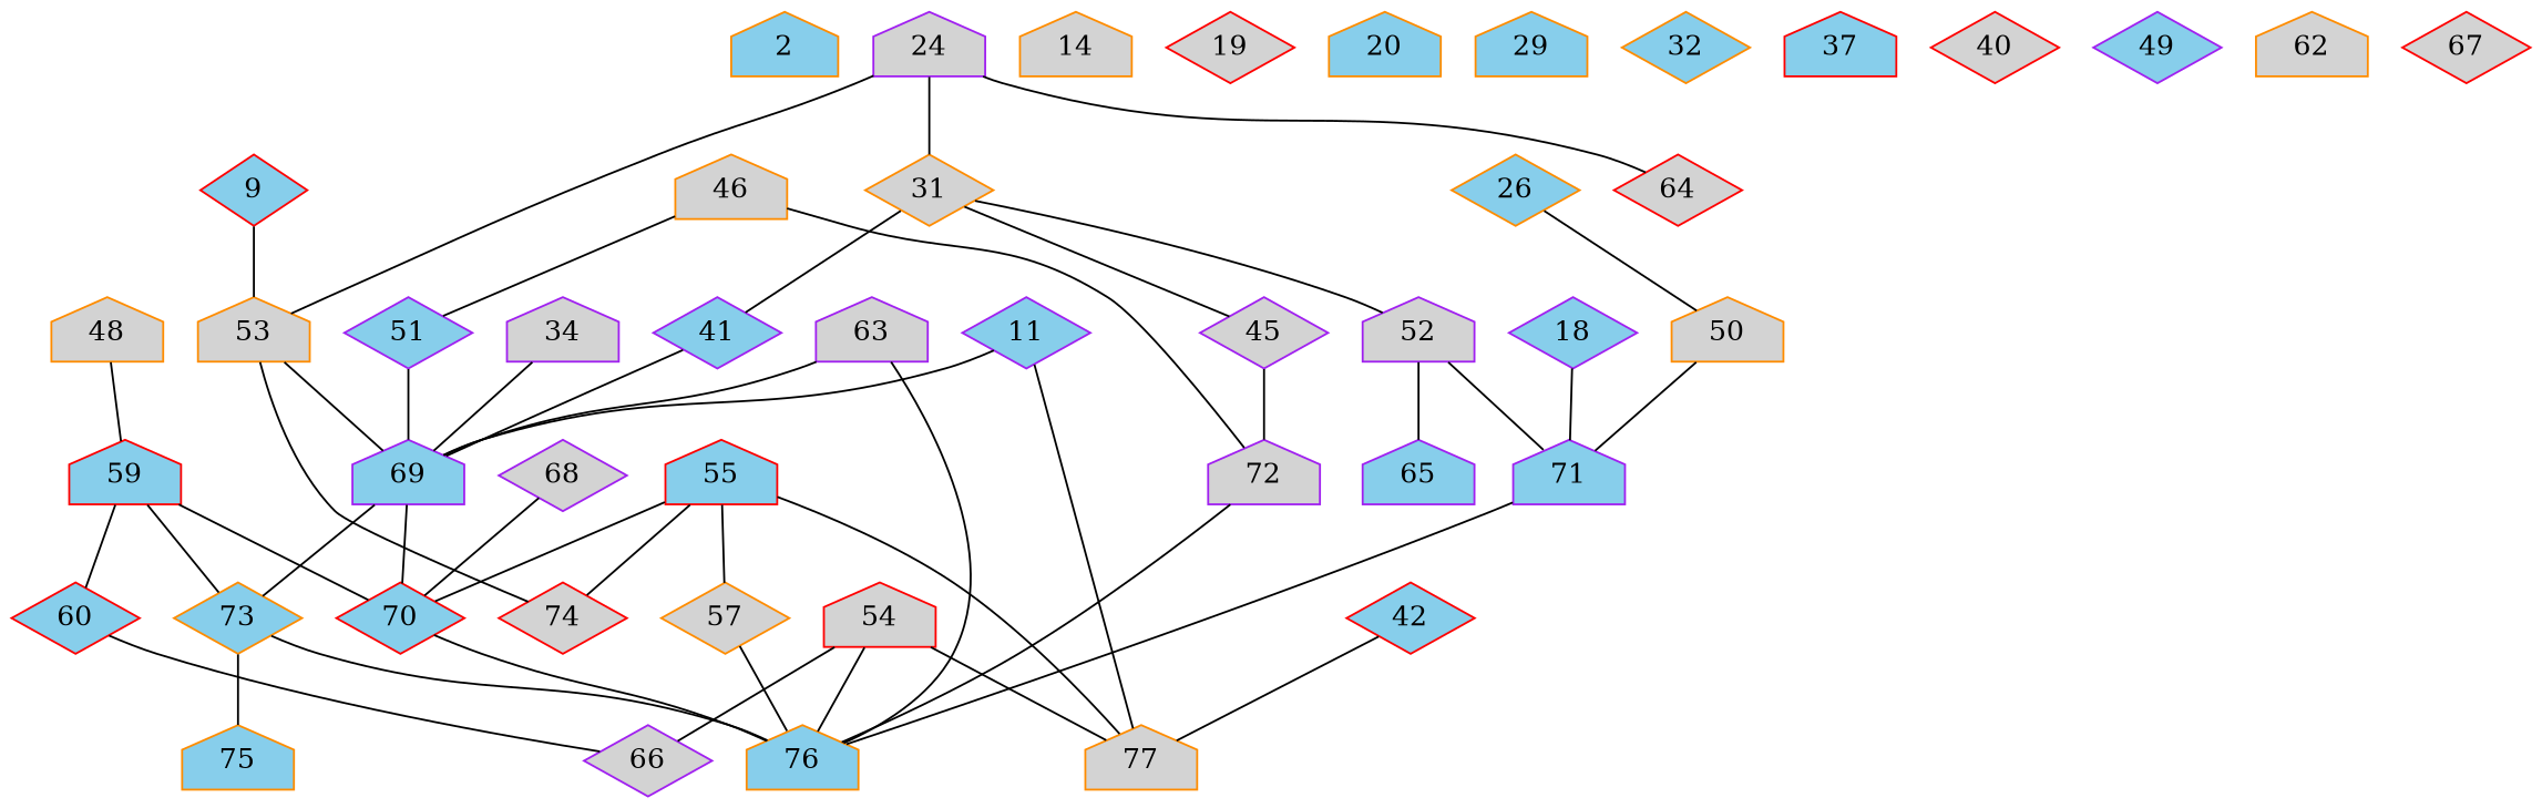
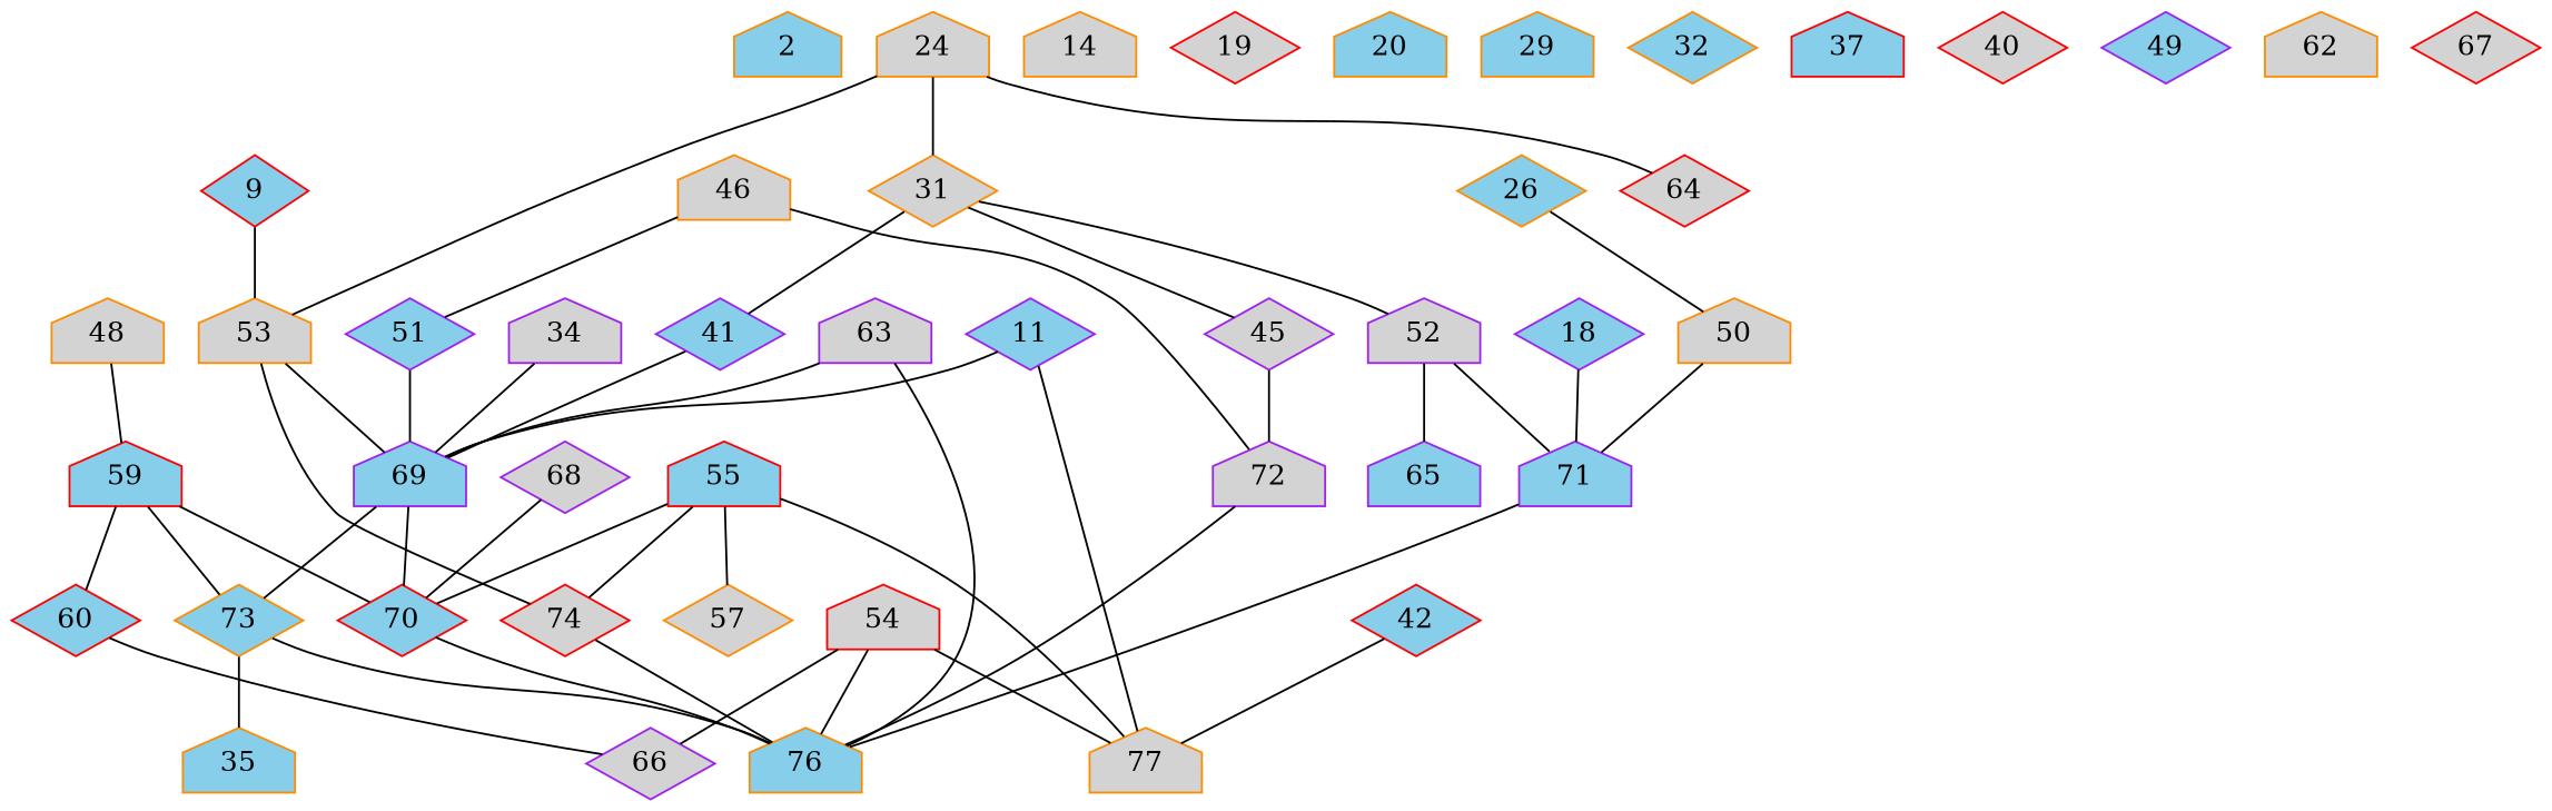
  graph {
    node [color=darkorange fillcolor=skyblue shape=house style=filled]
    2
    9 [color=red shape=diamond]
    53 [fillcolor=lightgrey]
    69 [color=purple super="+44+13+21+16+39"]
    74 [color=red fillcolor=lightgrey shape=diamond super="+47"]
    70 [color=red shape=diamond super="+22+23+5+38"]
    73 [shape=diamond super="+33"]
    11 [color=purple shape=diamond]
    77 [fillcolor=lightgrey]
    14 [fillcolor=lightgrey]
    18 [color=purple shape=diamond]
    71 [color=purple]
    76 [super="+8+61+56"]
    19 [color=red fillcolor=lightgrey shape=diamond]
    20
    31 [fillcolor=lightgrey shape=diamond super="+28"]
    41 [color=purple shape=diamond]
    45 [color=purple fillcolor=lightgrey shape=diamond]
    52 [color=purple fillcolor=lightgrey]
-   24 [color=purple fillcolor=lightgrey]
+   24 [fillcolor=lightgrey]
    64 [color=red fillcolor=lightgrey shape=diamond]
    26 [shape=diamond]
    50 [fillcolor=lightgrey]
    29
    72 [color=purple fillcolor=lightgrey super="+25+58"]
    65 [color=purple]
    32 [shape=diamond]
    34 [color=purple fillcolor=lightgrey]
    37 [color=red]
    40 [color=red fillcolor=lightgrey shape=diamond]
    42 [color=red shape=diamond]
    46 [fillcolor=lightgrey]
    51 [color=purple shape=diamond]
    48 [fillcolor=lightgrey]
    59 [color=red]
    60 [color=red shape=diamond]
    49 [color=purple shape=diamond]
    54 [color=red fillcolor=lightgrey super="+7"]
    66 [color=purple fillcolor=lightgrey shape=diamond super="+35"]
    55 [color=red]
    57 [fillcolor=lightgrey shape=diamond]
-   75
+   75 [label=35]
    62 [fillcolor=lightgrey]
    63 [color=purple fillcolor=lightgrey]
    67 [color=red fillcolor=lightgrey shape=diamond]
    68 [color=purple fillcolor=lightgrey shape=diamond]
    9 -- 53
    53 -- 69
    53 -- 74
    69 -- 70 [weight=2]
    69 -- 73
-   57 -- 76
+   74 -- 76
    70 -- 76 [weight=3]
    73 -- 76
    73 -- 75
    11 -- 69
    11 -- 77
    18 -- 71
    71 -- 76
    31 -- 41 [weight=2]
    31 -- 45
    31 -- 52
    41 -- 69 [weight=2]
    45 -- 72
    52 -- 71
    52 -- 65
    24 -- 53
    24 -- 31 [weight=2]
    24 -- 64
    26 -- 50
    50 -- 71
    72 -- 76 [weight=2]
    34 -- 69
    42 -- 77
    46 -- 72
    46 -- 51
    51 -- 69
    48 -- 59
    59 -- 70
    59 -- 73
    59 -- 60
    60 -- 66
    54 -- 77
    54 -- 76
    54 -- 66 [weight=2]
    55 -- 74
    55 -- 70
    55 -- 77
    55 -- 57
    63 -- 69
    63 -- 76
    68 -- 70
  }
